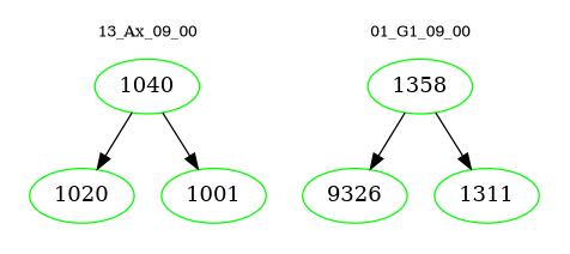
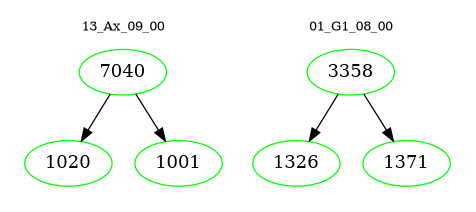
  digraph {
    node [color=green]
    edge [color=black]
-   n1 [label=1040]
+   n1 [label=7040]
    n2 [label=1020]
    n3 [label=1001]
-   n4 [label=1358]
-   n5 [label=9326]
-   n6 [label=1311]
+   n4 [label=3358]
+   n5 [label=1326]
+   n6 [label=1371]
    subgraph cluster_1 {
      color=white
      fontsize=10
      label="13_Ax_09_00"
      n1
      n2
      n3
    }
    subgraph cluster_2 {
      color=white
      fontsize=10
-     label="01_G1_09_00"
+     label="01_G1_08_00"
      n4
      n5
      n6
    }
    n1 -> n2
    n1 -> n3
    n4 -> n5
    n4 -> n6
  }
